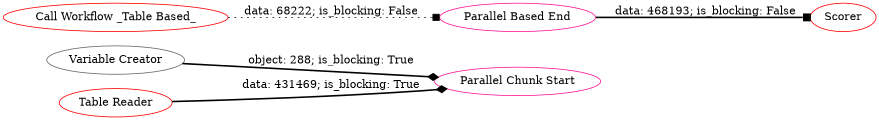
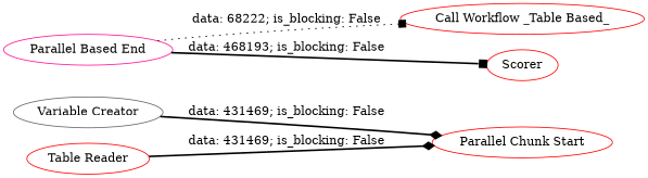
  digraph {
    rankdir=LR
    node [color=red]
    edge [arrowhead=box style=bold]
-   n1 [color=deeppink label="Parallel Chunk Start"]
+   n1 [label="Parallel Chunk Start"]
    n2 [label="Call Workflow _Table Based_"]
    n3 [color=deeppink label="Parallel Based End"]
    n4 [label=Scorer]
    n5 [color=gray40 label="Variable Creator"]
    n6 [label="Table Reader"]
-   n2 -> n3 [label="data: 68222; is_blocking: False" style=dotted]
+   n3 -> n2 [label="data: 68222; is_blocking: False" style=dotted]
    n3 -> n4 [label="data: 468193; is_blocking: False"]
-   n5 -> n1 [arrowhead=diamond label="object: 288; is_blocking: True"]
-   n6 -> n1 [arrowhead=diamond label="data: 431469; is_blocking: True"]
+   n5 -> n1 [arrowhead=diamond label="data: 431469; is_blocking: False"]
+   n6 -> n1 [arrowhead=diamond label="data: 431469; is_blocking: False"]
  }
